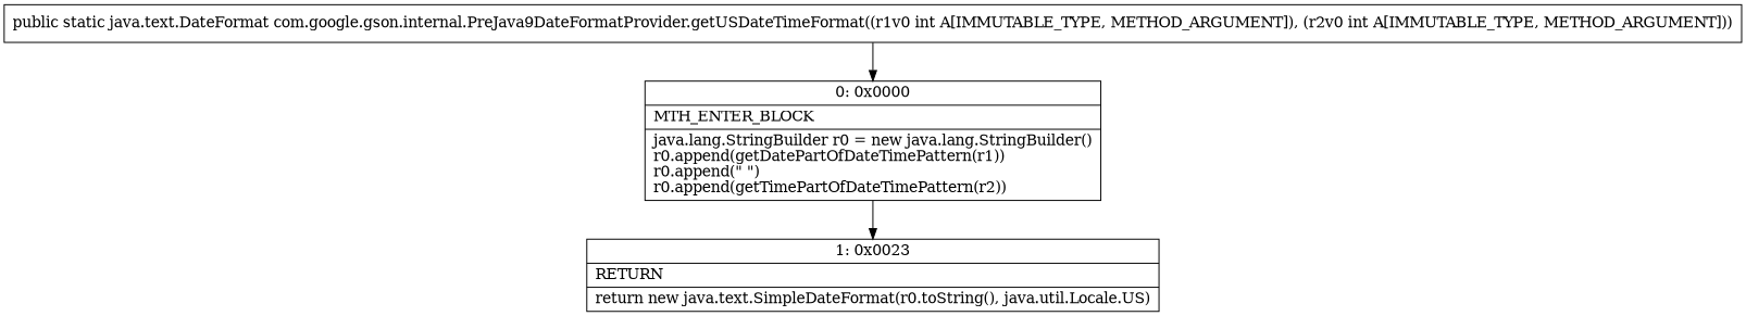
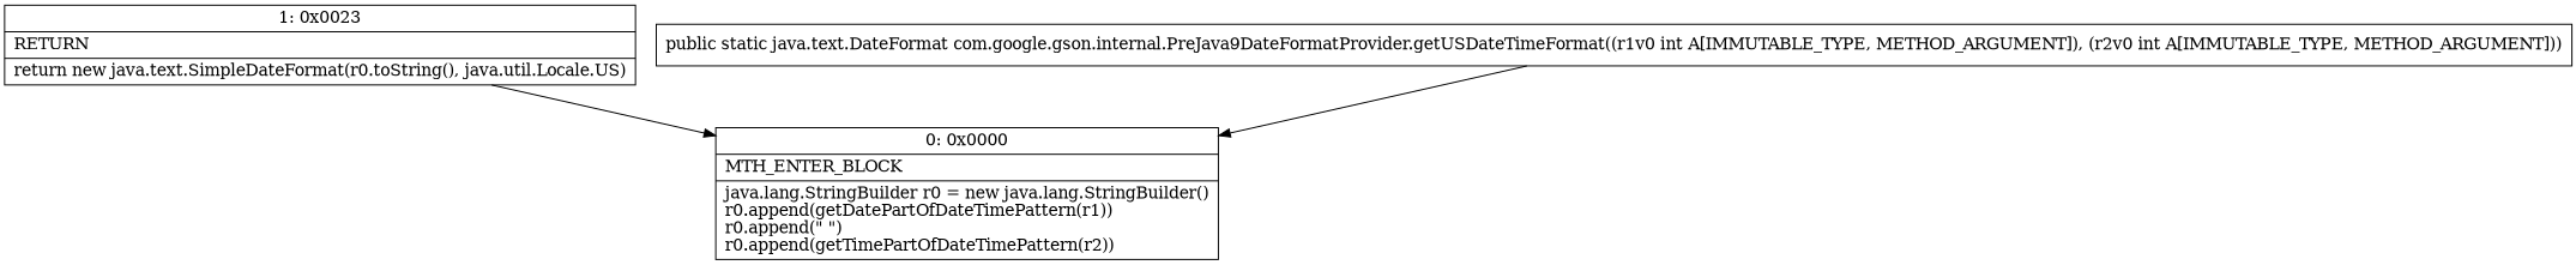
  digraph {
    node [shape=record]
    n1 [label="{0\:\ 0x0000|MTH_ENTER_BLOCK\l|java.lang.StringBuilder r0 = new java.lang.StringBuilder()\lr0.append(getDatePartOfDateTimePattern(r1))\lr0.append(\" \")\lr0.append(getTimePartOfDateTimePattern(r2))\l}"]
    n2 [label="{1\:\ 0x0023|RETURN\l|return new java.text.SimpleDateFormat(r0.toString(), java.util.Locale.US)\l}"]
    n3 [label="{public static java.text.DateFormat com.google.gson.internal.PreJava9DateFormatProvider.getUSDateTimeFormat((r1v0 int A[IMMUTABLE_TYPE, METHOD_ARGUMENT]), (r2v0 int A[IMMUTABLE_TYPE, METHOD_ARGUMENT])) }"]
-   n1 -> n2
+   n2 -> n1
    n3 -> n1
  }
